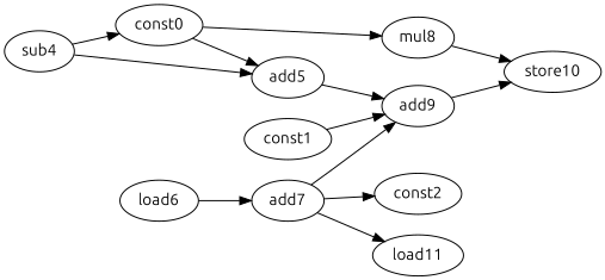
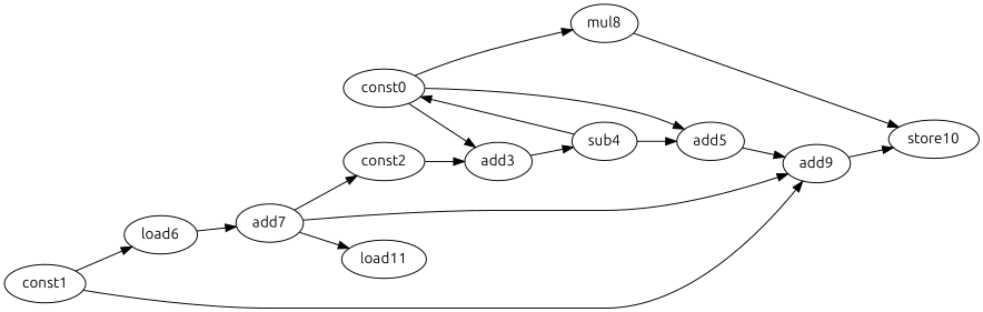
  digraph {
    fontname=Ubuntu
    rankdir=LR
    node [fontname=Ubuntu opcode=add]
    edge [fontname=Ubuntu operand=0]
    const0 [opcode=const]
+   add3
    add5
    mul8 [opcode=mul]
    sub4 [opcode=sub]
    add9
    store10 [opcode=store]
    const1 [opcode=const]
    load6 [opcode=load]
    add7
    const2 [opcode=const]
    n12 [label=load11 opcode=output]
+   const0 -> add3
    const0 -> add5
    const0 -> mul8
+   add3 -> sub4 [operand=1]
    add5 -> add9 [operand=1]
    mul8 -> store10
    sub4 -> const0
    sub4 -> add5 [operand=1]
    add9 -> store10 [operand=1]
    const1 -> add9 [operand=1]
+   const1 -> load6
    load6 -> add7 [operand=1]
    add7 -> add9
    add7 -> const2
    add7 -> n12
+   const2 -> add3 [operand=1]
  }
